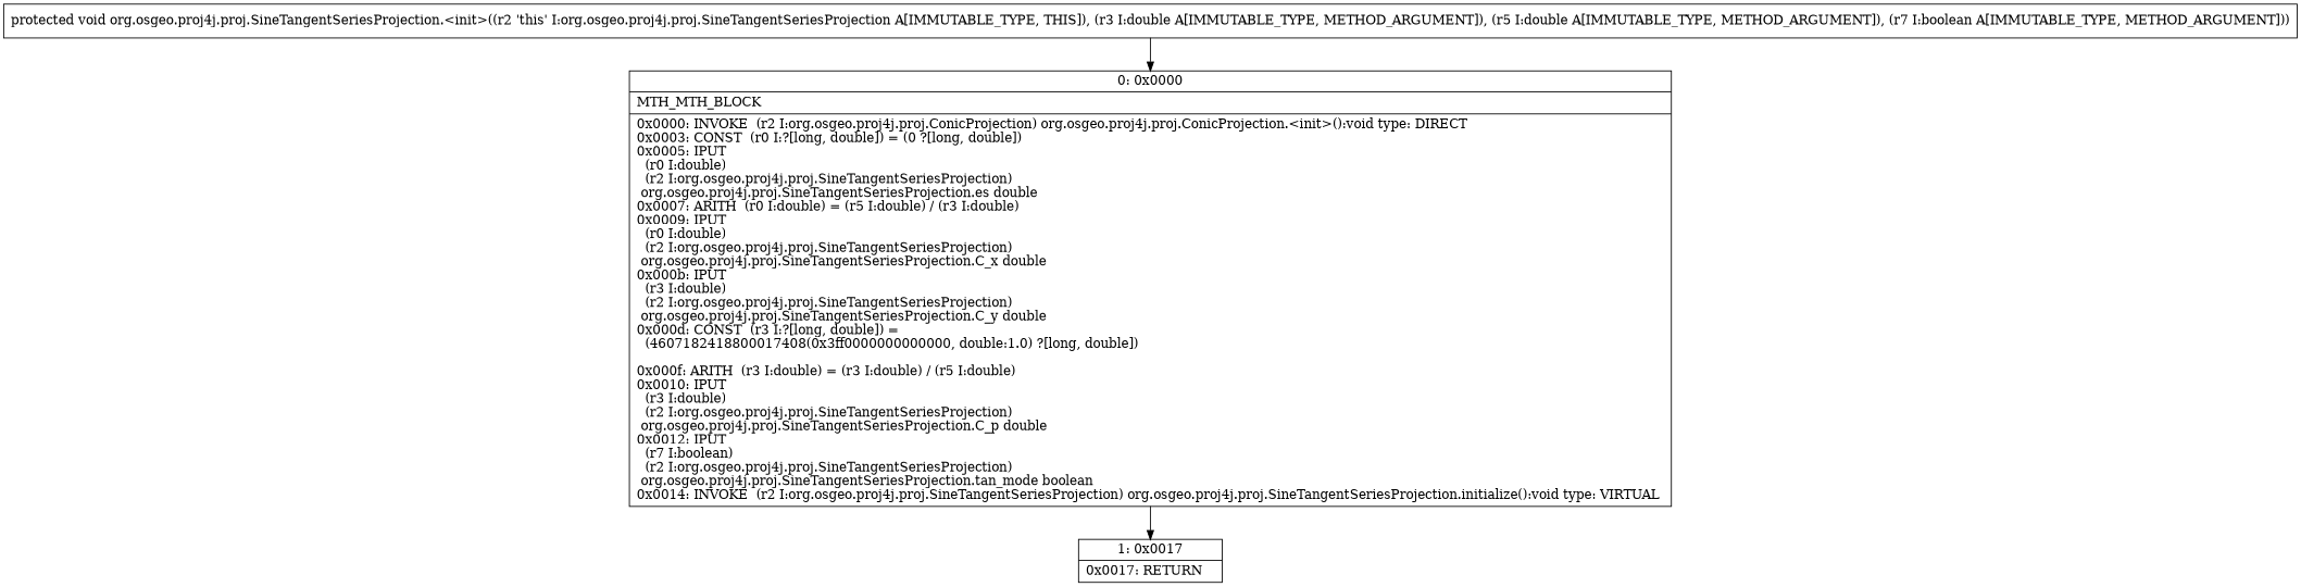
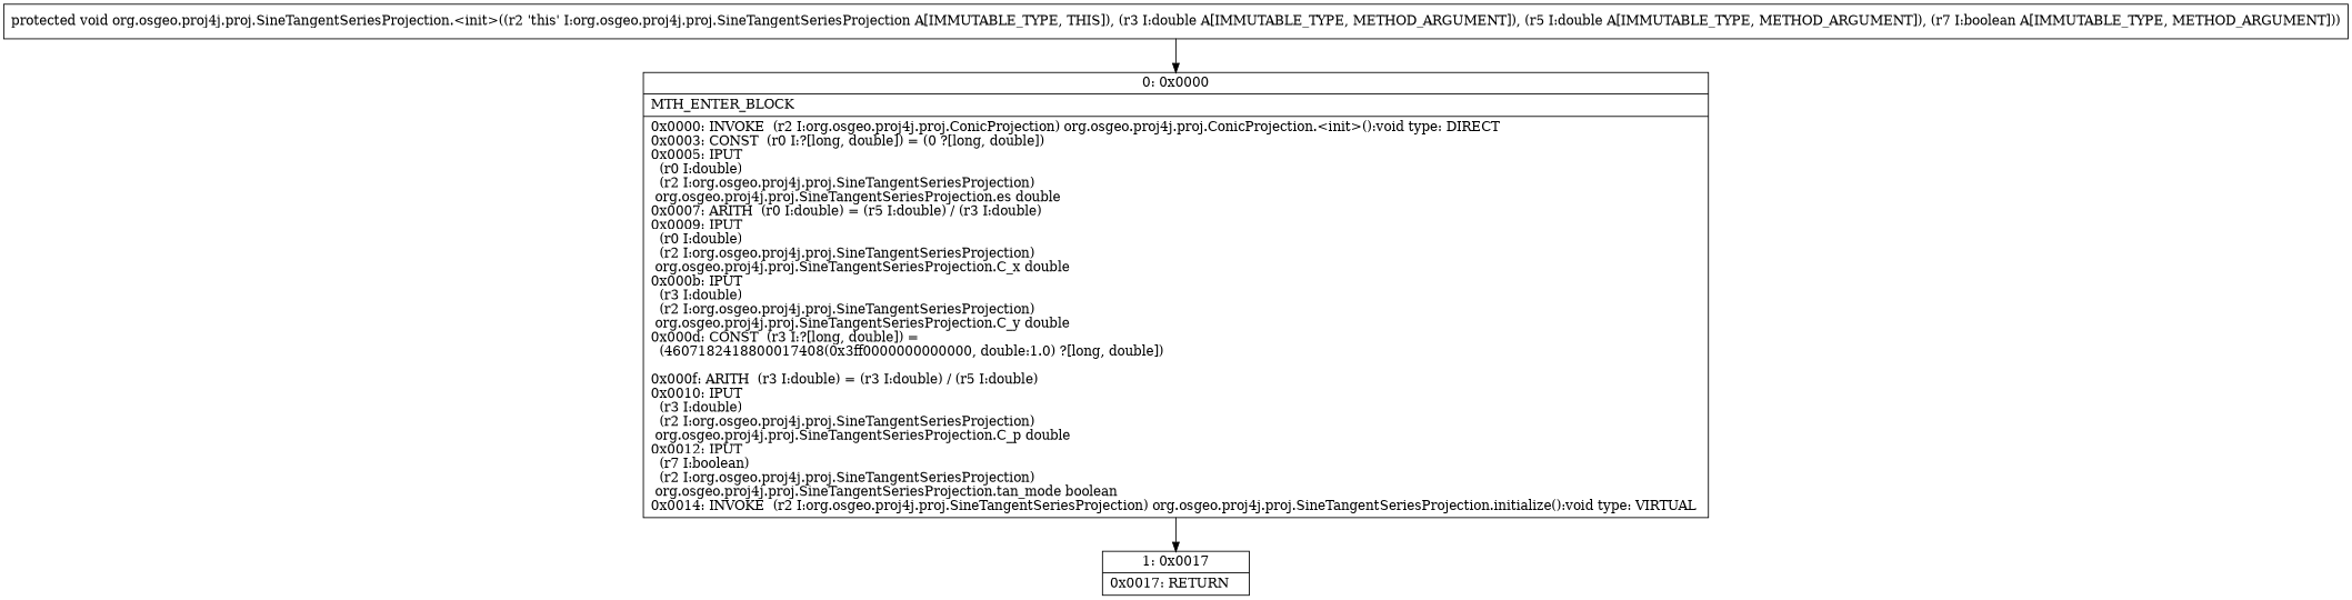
  digraph {
    node [shape=record]
-   n1 [label="{0\:\ 0x0000|MTH_MTH_BLOCK\l|0x0000: INVOKE  (r2 I:org.osgeo.proj4j.proj.ConicProjection) org.osgeo.proj4j.proj.ConicProjection.\<init\>():void type: DIRECT \l0x0003: CONST  (r0 I:?[long, double]) = (0 ?[long, double]) \l0x0005: IPUT  \l  (r0 I:double)\l  (r2 I:org.osgeo.proj4j.proj.SineTangentSeriesProjection)\l org.osgeo.proj4j.proj.SineTangentSeriesProjection.es double \l0x0007: ARITH  (r0 I:double) = (r5 I:double) \/ (r3 I:double) \l0x0009: IPUT  \l  (r0 I:double)\l  (r2 I:org.osgeo.proj4j.proj.SineTangentSeriesProjection)\l org.osgeo.proj4j.proj.SineTangentSeriesProjection.C_x double \l0x000b: IPUT  \l  (r3 I:double)\l  (r2 I:org.osgeo.proj4j.proj.SineTangentSeriesProjection)\l org.osgeo.proj4j.proj.SineTangentSeriesProjection.C_y double \l0x000d: CONST  (r3 I:?[long, double]) = \l  (4607182418800017408(0x3ff0000000000000, double:1.0) ?[long, double])\l \l0x000f: ARITH  (r3 I:double) = (r3 I:double) \/ (r5 I:double) \l0x0010: IPUT  \l  (r3 I:double)\l  (r2 I:org.osgeo.proj4j.proj.SineTangentSeriesProjection)\l org.osgeo.proj4j.proj.SineTangentSeriesProjection.C_p double \l0x0012: IPUT  \l  (r7 I:boolean)\l  (r2 I:org.osgeo.proj4j.proj.SineTangentSeriesProjection)\l org.osgeo.proj4j.proj.SineTangentSeriesProjection.tan_mode boolean \l0x0014: INVOKE  (r2 I:org.osgeo.proj4j.proj.SineTangentSeriesProjection) org.osgeo.proj4j.proj.SineTangentSeriesProjection.initialize():void type: VIRTUAL \l}"]
+   n1 [label="{0\:\ 0x0000|MTH_ENTER_BLOCK\l|0x0000: INVOKE  (r2 I:org.osgeo.proj4j.proj.ConicProjection) org.osgeo.proj4j.proj.ConicProjection.\<init\>():void type: DIRECT \l0x0003: CONST  (r0 I:?[long, double]) = (0 ?[long, double]) \l0x0005: IPUT  \l  (r0 I:double)\l  (r2 I:org.osgeo.proj4j.proj.SineTangentSeriesProjection)\l org.osgeo.proj4j.proj.SineTangentSeriesProjection.es double \l0x0007: ARITH  (r0 I:double) = (r5 I:double) \/ (r3 I:double) \l0x0009: IPUT  \l  (r0 I:double)\l  (r2 I:org.osgeo.proj4j.proj.SineTangentSeriesProjection)\l org.osgeo.proj4j.proj.SineTangentSeriesProjection.C_x double \l0x000b: IPUT  \l  (r3 I:double)\l  (r2 I:org.osgeo.proj4j.proj.SineTangentSeriesProjection)\l org.osgeo.proj4j.proj.SineTangentSeriesProjection.C_y double \l0x000d: CONST  (r3 I:?[long, double]) = \l  (4607182418800017408(0x3ff0000000000000, double:1.0) ?[long, double])\l \l0x000f: ARITH  (r3 I:double) = (r3 I:double) \/ (r5 I:double) \l0x0010: IPUT  \l  (r3 I:double)\l  (r2 I:org.osgeo.proj4j.proj.SineTangentSeriesProjection)\l org.osgeo.proj4j.proj.SineTangentSeriesProjection.C_p double \l0x0012: IPUT  \l  (r7 I:boolean)\l  (r2 I:org.osgeo.proj4j.proj.SineTangentSeriesProjection)\l org.osgeo.proj4j.proj.SineTangentSeriesProjection.tan_mode boolean \l0x0014: INVOKE  (r2 I:org.osgeo.proj4j.proj.SineTangentSeriesProjection) org.osgeo.proj4j.proj.SineTangentSeriesProjection.initialize():void type: VIRTUAL \l}"]
    n2 [label="{1\:\ 0x0017|0x0017: RETURN   \l}"]
    n3 [label="{protected void org.osgeo.proj4j.proj.SineTangentSeriesProjection.\<init\>((r2 'this' I:org.osgeo.proj4j.proj.SineTangentSeriesProjection A[IMMUTABLE_TYPE, THIS]), (r3 I:double A[IMMUTABLE_TYPE, METHOD_ARGUMENT]), (r5 I:double A[IMMUTABLE_TYPE, METHOD_ARGUMENT]), (r7 I:boolean A[IMMUTABLE_TYPE, METHOD_ARGUMENT])) }"]
    n1 -> n2
    n3 -> n1
  }
